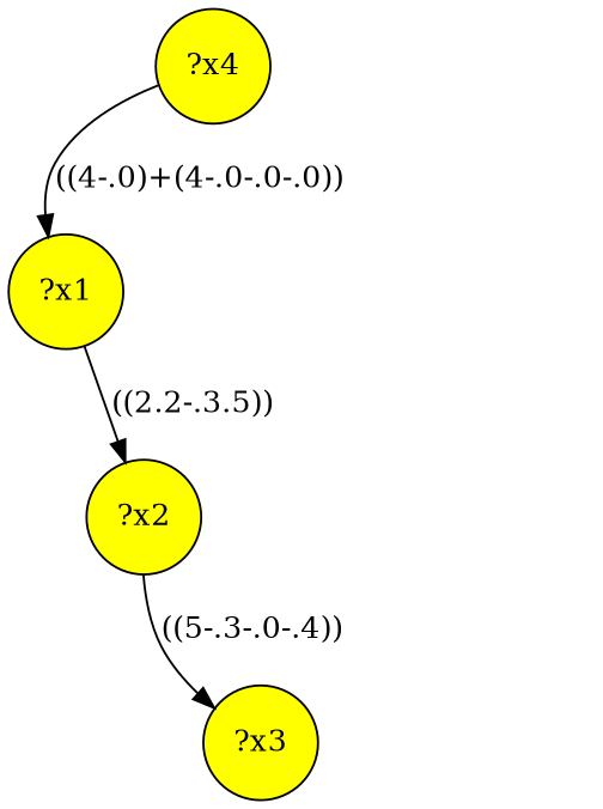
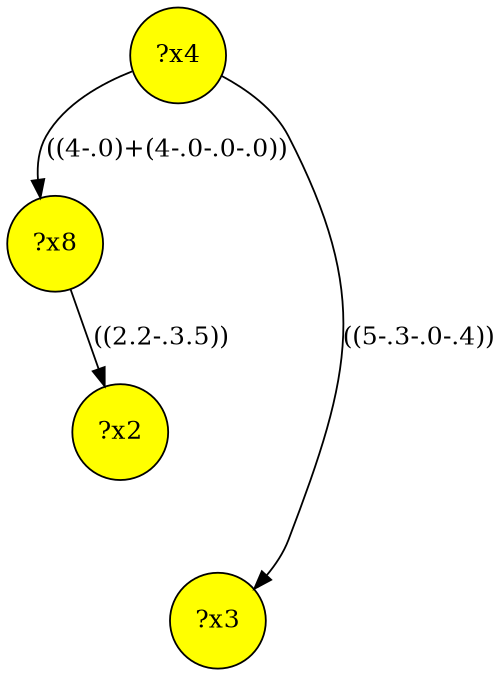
  digraph {
    node [fillcolor=yellow shape=circle style="filled,"]
    n1 [label="?x4"]
-   n2 [label="?x1"]
+   n2 [label="?x8"]
    n3 [label="?x2"]
    n4 [label="?x3"]
    n1 -> n2 [label="((4-.0)+(4-.0-.0-.0))"]
    n2 -> n3 [label="((2.2-.3.5))"]
-   n3 -> n4 [label="((5-.3-.0-.4))"]
+   n1 -> n4 [label="((5-.3-.0-.4))"]
  }
